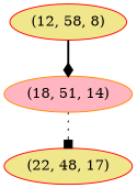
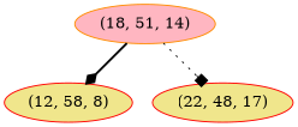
  digraph {
    node [color=red fillcolor=khaki style=filled]
    "(18, 51, 14)" [color=darkorange fillcolor=lightpink]
    "(12, 58, 8)"
    "(22, 48, 17)"
    "(18, 51, 14)" -> "(22, 48, 17)" [arrowhead=box style=dotted]
-   "(12, 58, 8)" -> "(18, 51, 14)" [arrowhead=diamond style=bold]
+   "(18, 51, 14)" -> "(12, 58, 8)" [arrowhead=diamond style=bold]
  }
